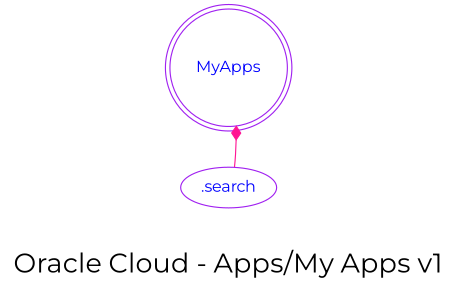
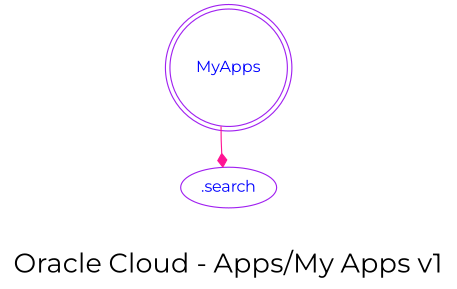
  digraph {
    fontsize=24
    label="Oracle Cloud - Apps/My Apps v1"
    splines=true
    fontname=Montserrat
    node [color=purple fontcolor=blue fontname=Montserrat]
    MyApps [shape=doublecircle]
    ".search" [shape=ellipse]
-   ".search" -> MyApps [arrowhead=diamond arrowtail=none color=deeppink fontcolor=blue fontname=Montserrat]
+   MyApps -> ".search" [arrowhead=diamond arrowtail=none color=deeppink fontcolor=blue fontname=Montserrat]
  }
